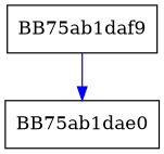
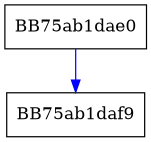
  digraph {
    splines=ortho
    node [shape=box]
    BB75ab1dae0
    BB75ab1daf9
-   BB75ab1daf9 -> BB75ab1dae0 [color=blue]
+   BB75ab1dae0 -> BB75ab1daf9 [color=blue]
  }
